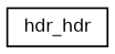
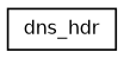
  digraph {
    rankdir=TB
-   n1 [color=black fillcolor=white fontname=Helvetica fontsize=10 height=0.2 label=hdr_hdr shape=record style=filled width=0.4]
+   n1 [color=black fillcolor=white fontname=Helvetica fontsize=10 height=0.2 label=dns_hdr shape=record style=filled width=0.4]
  }
